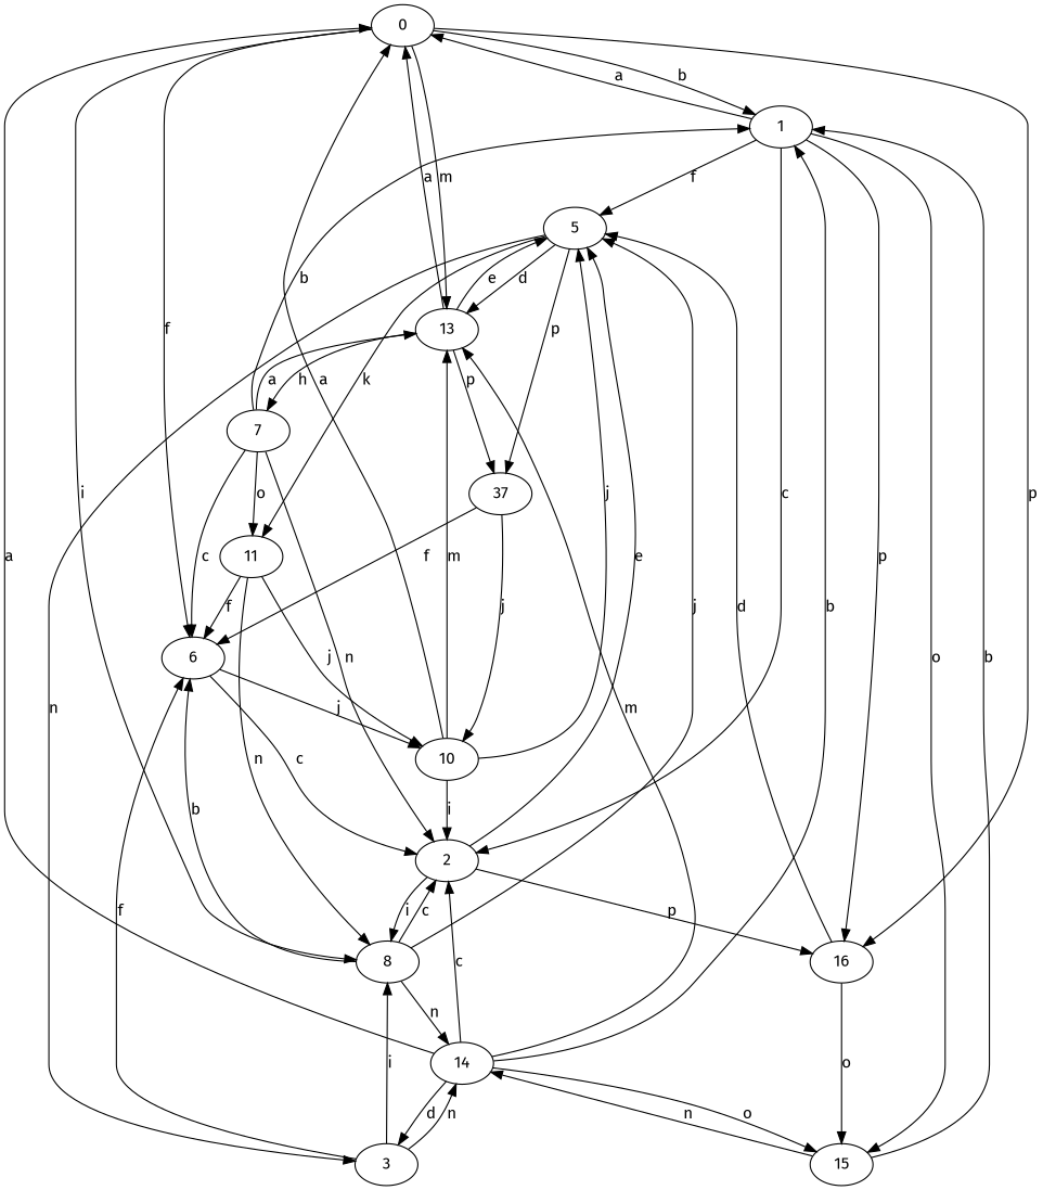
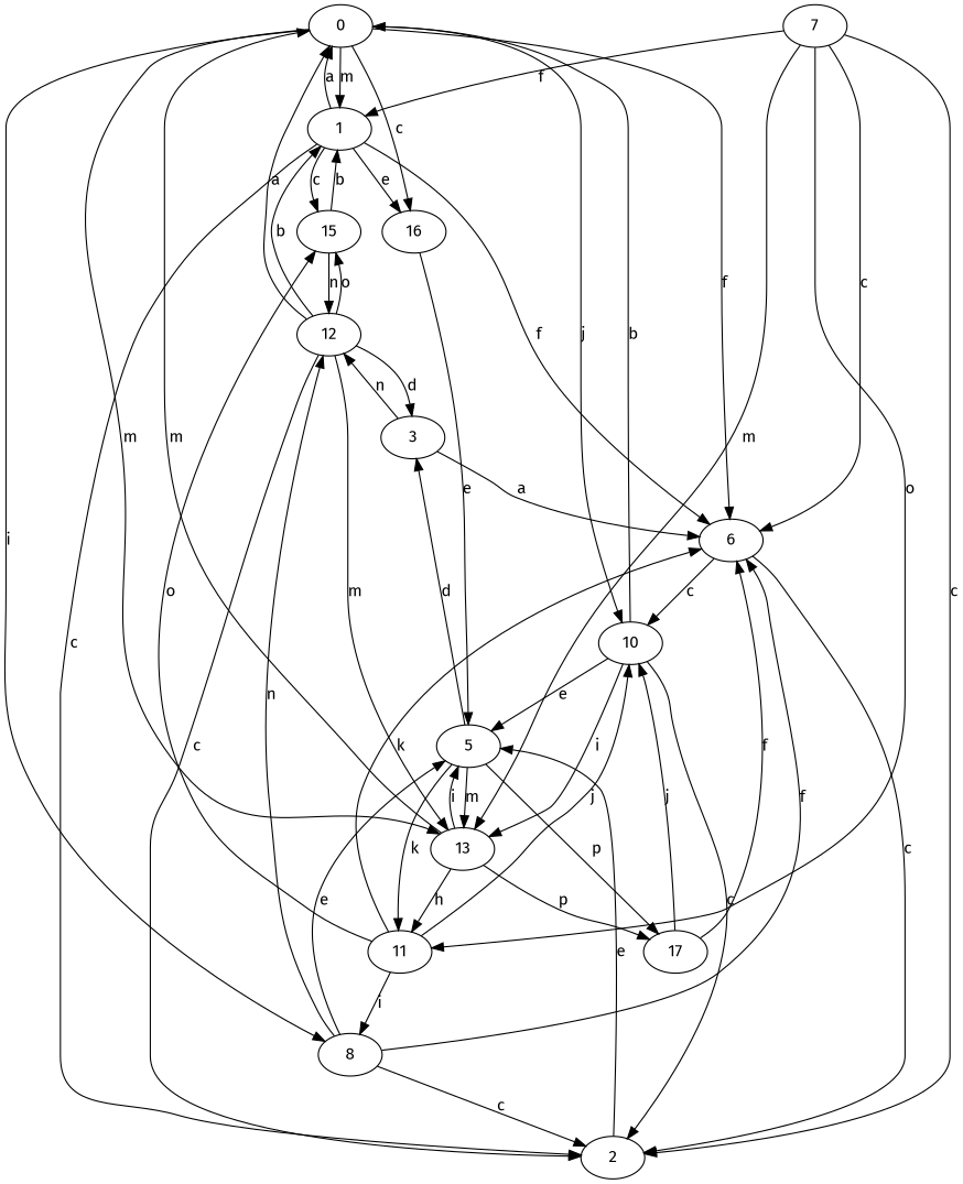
  strict digraph {
    fontname="Fira Sans"
    node [fontname="Fira Sans"]
    edge [fontname="Fira Sans"]
    0
    1
    6
    8
    10
    13
    16
    2
    15
    5
-   14
-   17 [label=37]
+   14 [label=12]
+   17
    7
    3
    11
-   0 -> 1 [label=b]
+   0 -> 1 [label=m]
    0 -> 6 [label=f]
    0 -> 8 [label=i]
+   0 -> 10 [label=j]
    0 -> 13 [label=m]
-   0 -> 16 [label=p]
+   0 -> 16 [label=c]
    1 -> 0 [label=a]
-   1 -> 5 [label=f]
-   1 -> 16 [label=p]
+   1 -> 6 [label=f]
+   1 -> 16 [label=e]
    1 -> 2 [label=c]
-   1 -> 15 [label=o]
-   6 -> 10 [label=j]
+   1 -> 15 [label=c]
+   6 -> 10 [label=c]
    6 -> 2 [label=c]
-   8 -> 6 [label=b]
+   8 -> 6 [label=f]
    8 -> 2 [label=c]
-   8 -> 5 [label=j]
+   8 -> 5 [label=e]
    8 -> 14 [label=n]
-   10 -> 0 [label=a]
-   10 -> 13 [label=m]
-   10 -> 2 [label=i]
-   10 -> 5 [label=j]
-   13 -> 0 [label=a]
-   13 -> 5 [label=e]
+   10 -> 0 [label=b]
+   10 -> 13 [label=i]
+   10 -> 2 [label=c]
+   10 -> 5 [label=e]
+   13 -> 0 [label=m]
+   13 -> 5 [label=i]
    13 -> 17 [label=p]
-   13 -> 7 [label=h]
-   16 -> 15 [label=o]
-   16 -> 5 [label=d]
-   2 -> 8 [label=i]
-   2 -> 16 [label=p]
+   13 -> 11 [label=h]
+   11 -> 15 [label=o]
+   16 -> 5 [label=e]
    2 -> 5 [label=e]
    15 -> 1 [label=b]
    15 -> 14 [label=n]
-   5 -> 13 [label=d]
+   5 -> 13 [label=m]
    5 -> 17 [label=p]
-   5 -> 3 [label=n]
+   5 -> 3 [label=d]
    5 -> 11 [label=k]
    14 -> 0 [label=a]
    14 -> 1 [label=b]
    14 -> 13 [label=m]
    14 -> 2 [label=c]
    14 -> 15 [label=o]
    14 -> 3 [label=d]
    17 -> 6 [label=f]
    17 -> 10 [label=j]
-   7 -> 1 [label=b]
+   7 -> 1 [label=f]
    7 -> 6 [label=c]
-   7 -> 13 [label=a]
-   7 -> 2 [label=n]
+   7 -> 13 [label=m]
+   7 -> 2 [label=c]
    7 -> 11 [label=o]
-   3 -> 6 [label=f]
-   3 -> 8 [label=i]
+   3 -> 6 [label=a]
    3 -> 14 [label=n]
-   11 -> 6 [label=f]
-   11 -> 8 [label=n]
+   11 -> 6 [label=k]
+   11 -> 8 [label=i]
    11 -> 10 [label=j]
  }
